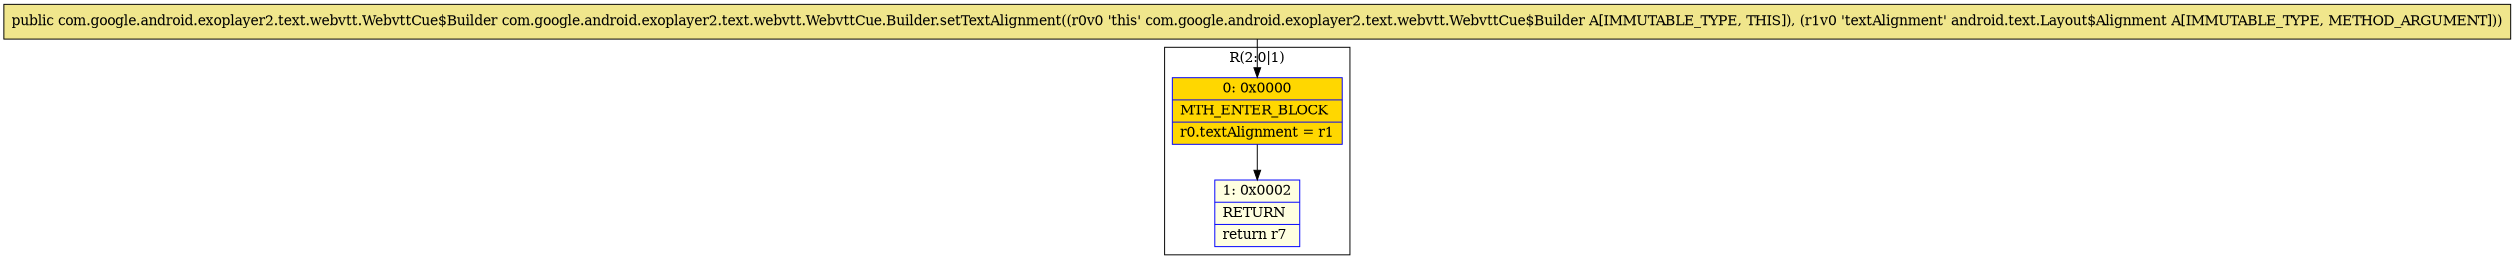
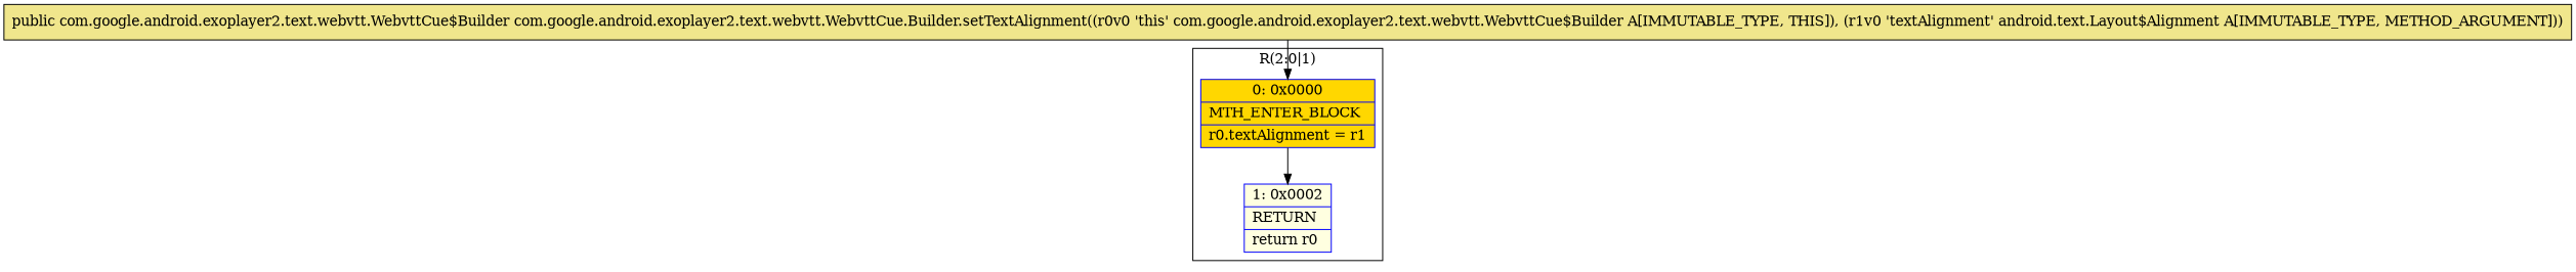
  digraph {
    node [color=blue shape=record style=filled]
    edge [style=solid]
    n1 [label="{0\:\ 0x0000|MTH_ENTER_BLOCK\l|r0.textAlignment = r1\l}" fillcolor=gold]
-   n2 [label="{1\:\ 0x0002|RETURN\l|return r7\l}" fillcolor=lightyellow]
+   n2 [label="{1\:\ 0x0002|RETURN\l|return r0\l}" fillcolor=lightyellow]
    n3 [label="{public com.google.android.exoplayer2.text.webvtt.WebvttCue$Builder com.google.android.exoplayer2.text.webvtt.WebvttCue.Builder.setTextAlignment((r0v0 'this' com.google.android.exoplayer2.text.webvtt.WebvttCue$Builder A[IMMUTABLE_TYPE, THIS]), (r1v0 'textAlignment' android.text.Layout$Alignment A[IMMUTABLE_TYPE, METHOD_ARGUMENT])) }" fillcolor=khaki color=""]
    subgraph cluster_1 {
      label="R(2:0|1)"
      n1
      n2
    }
    n1 -> n2
    n3 -> n1
  }
